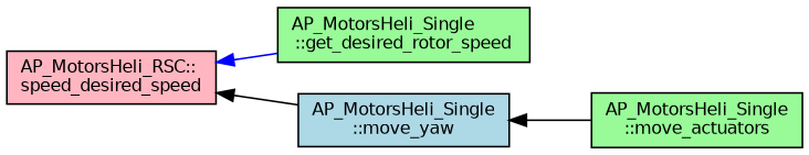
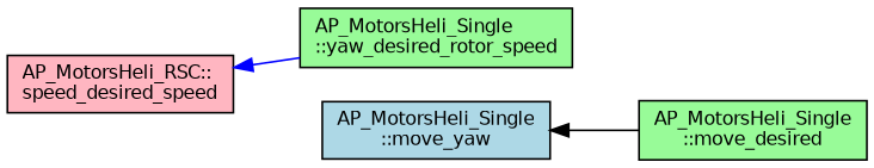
  digraph {
    rankdir=LR
    node [color=black fillcolor=palegreen fontname=Helvetica fontsize=10 shape=record style=filled]
    edge [color=black dir=back fontname=Helvetica fontsize=10 labelfontname=Helvetica labelfontsize=10 style=solid]
    n1 [fillcolor=lightpink fontcolor=black height=0.2 label="AP_MotorsHeli_RSC::\lspeed_desired_speed" width=0.4]
-   n2 [height=0.2 label="AP_MotorsHeli_Single\l::get_desired_rotor_speed" width=0.4]
+   n2 [height=0.2 label="AP_MotorsHeli_Single\l::yaw_desired_rotor_speed" width=0.4]
    n3 [fillcolor=lightblue height=0.2 label="AP_MotorsHeli_Single\l::move_yaw" width=0.4]
-   n4 [height=0.2 label="AP_MotorsHeli_Single\l::move_actuators" width=0.4]
+   n4 [height=0.2 label="AP_MotorsHeli_Single\l::move_desired" width=0.4]
    n1 -> n2 [color=blue]
-   n1 -> n3
    n3 -> n4
  }
